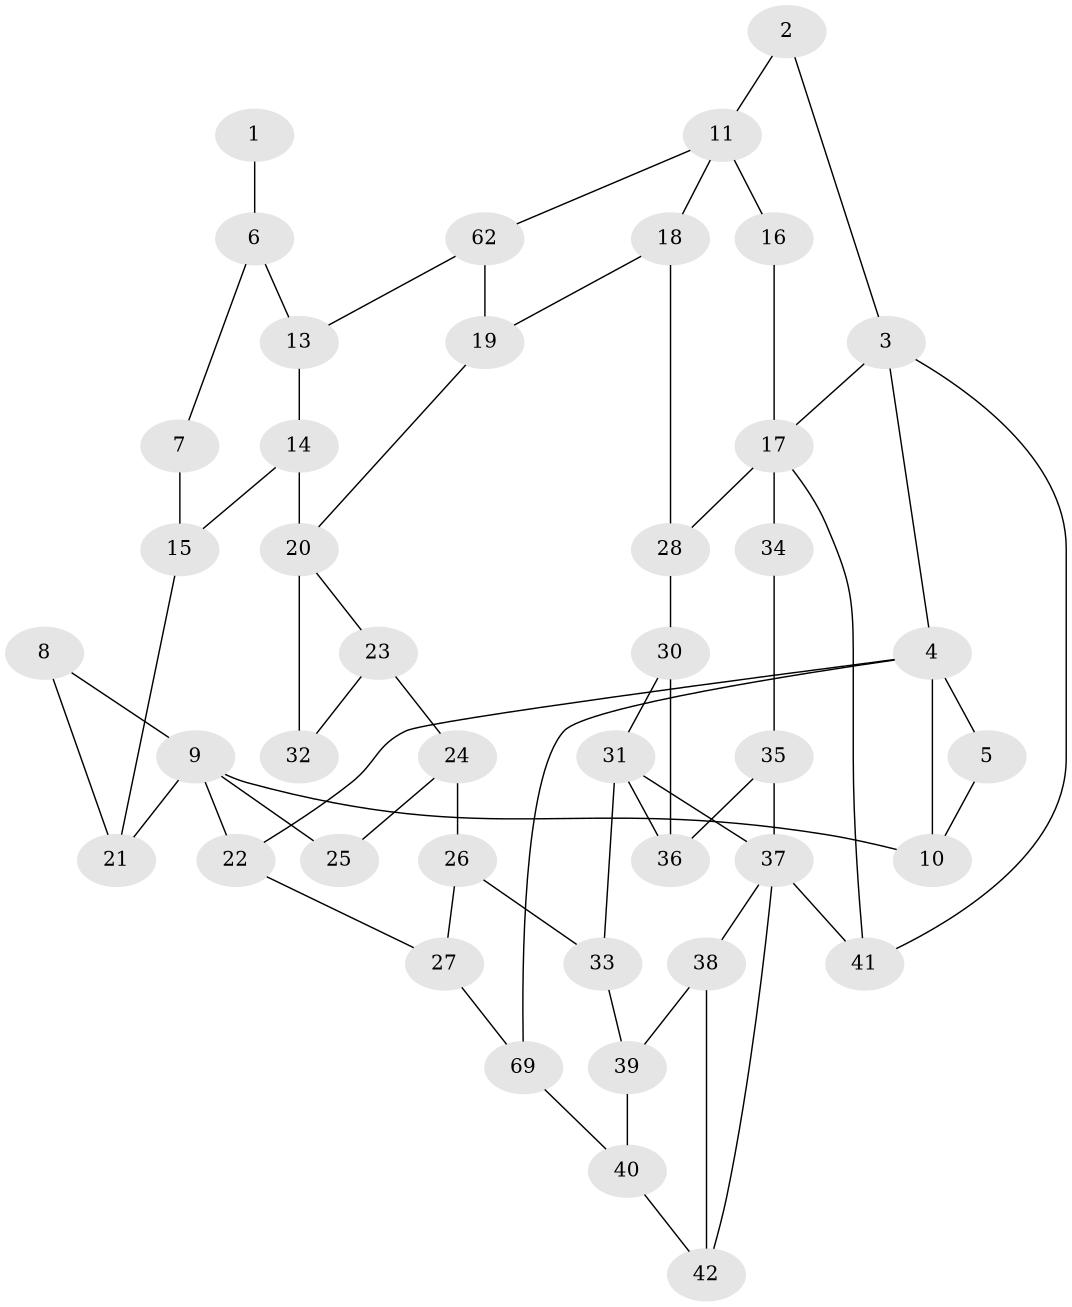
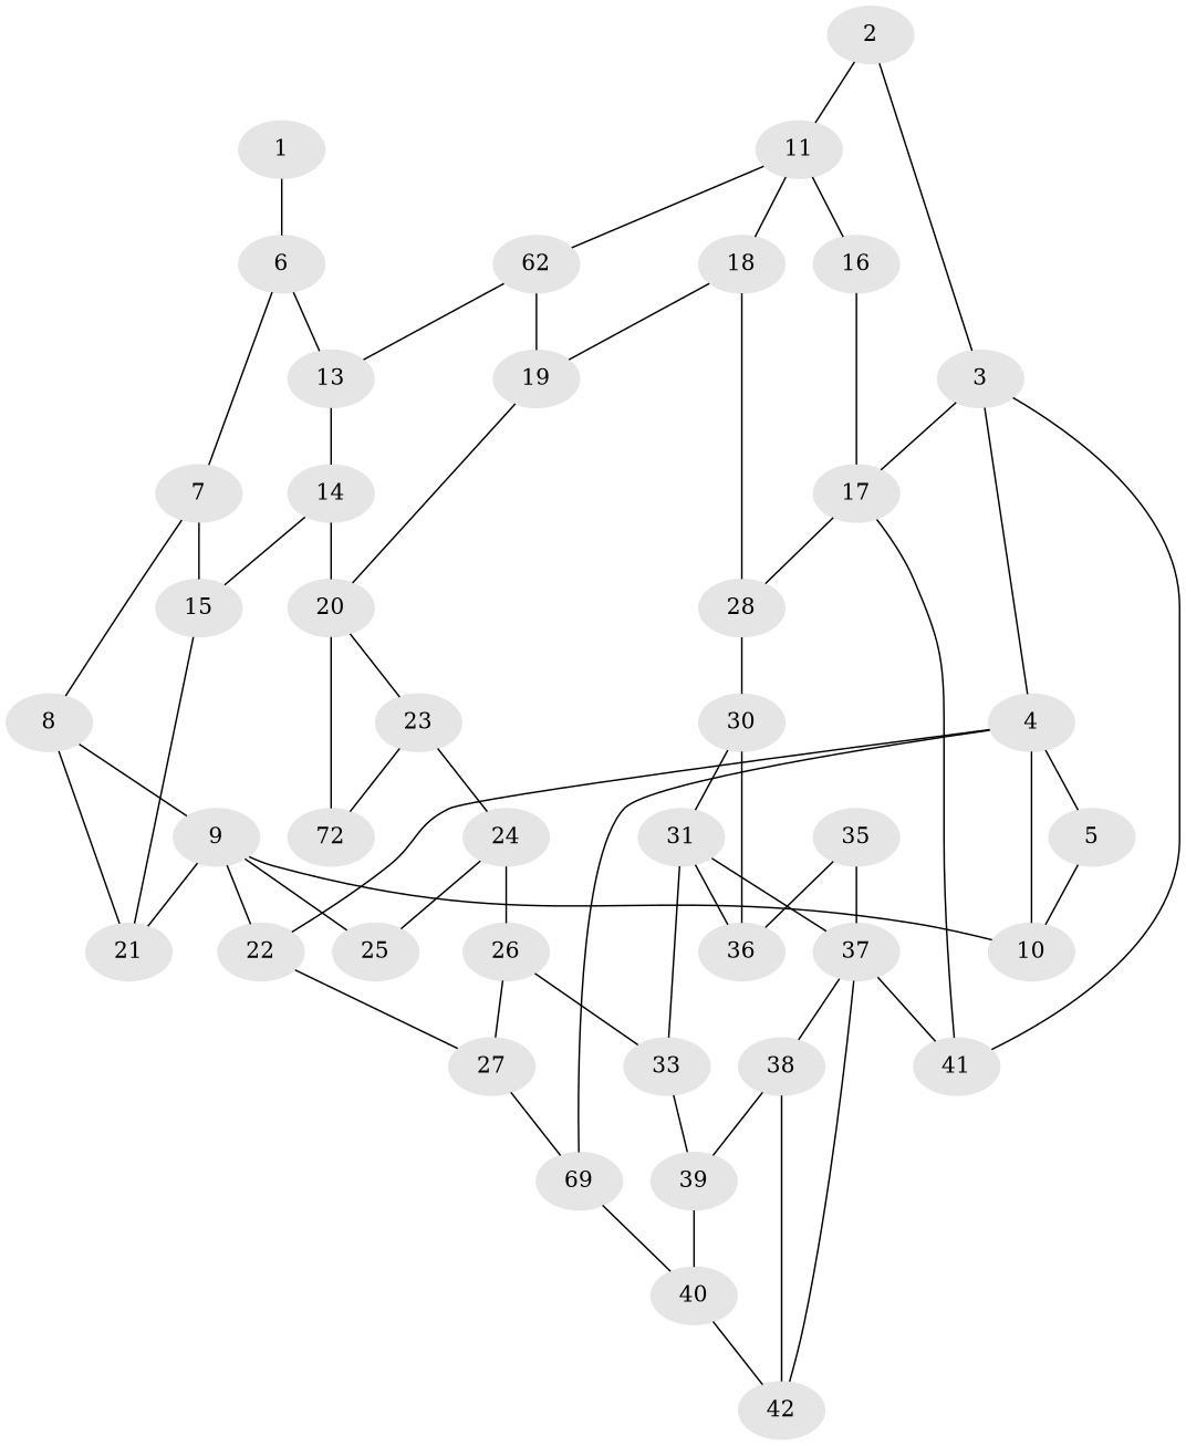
  graph {
    node [color=gray90 style=filled]
    edge [weight=1.0]
    1
    6
    2
    3
    11
    7
    13
    4
    17
    41
    n11 [label=62]
    16
    18
    5
    10
    22
    n17 [label=69]
    28
-   34
    27
    40
    8
    15
    14
    9
    21
    25
    19
    20
    23
-   32
+   32 [label=72]
    30
    35
    24
    26
    33
    39
    31
    36
    42
    37
    38
    1 -- 6
    6 -- 7
    6 -- 13
    2 -- 3
    2 -- 11
    3 -- 4
    3 -- 17
    3 -- 41
    11 -- n11
    11 -- 16
    11 -- 18
+   7 -- 8
    7 -- 15
    13 -- 14
    4 -- 5
    4 -- 10
    4 -- 22
    4 -- n17
    17 -- 41
    17 -- 28
-   17 -- 34 [weight=2.0]
    n11 -- 13
    n11 -- 19
    16 -- 17
    18 -- 28
    18 -- 19
    5 -- 10
    22 -- 27
    n17 -- 40
    28 -- 30
-   34 -- 35
    27 -- n17
    40 -- 42
    8 -- 9
    8 -- 21
    15 -- 21
    14 -- 15
    14 -- 20
    9 -- 10
    9 -- 22
    9 -- 21
    9 -- 25 [weight=2.0]
    19 -- 20
    20 -- 23
    20 -- 32 [weight=2.0]
    23 -- 32
    23 -- 24
    30 -- 31
    30 -- 36
    35 -- 36
    35 -- 37
    24 -- 25
    24 -- 26
    26 -- 27
    26 -- 33
    33 -- 39
    39 -- 40
    31 -- 33
    31 -- 36
    31 -- 37
    37 -- 41 [weight=2.0]
    37 -- 42
    37 -- 38
    38 -- 39
    38 -- 42
  }
